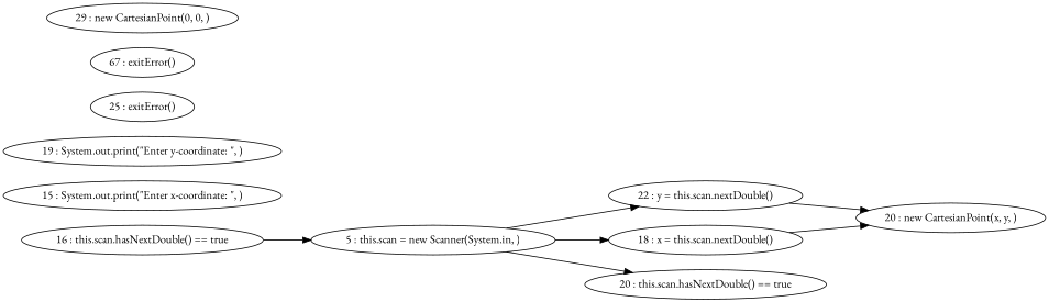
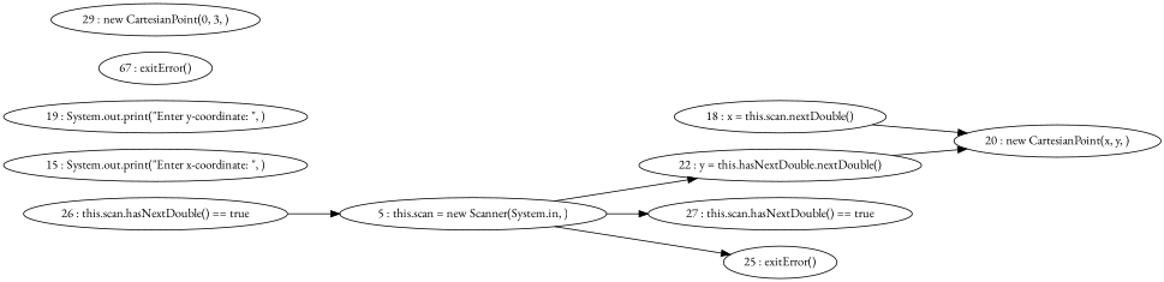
  digraph {
    fontname="EB Garamond"
    rankdir=LR
    node [fontname="EB Garamond"]
    edge [fontname="EB Garamond"]
    "5 : this.scan = new Scanner(System.in, )"
-   "22 : y = this.scan.nextDouble()"
+   "22 : y = this.scan.nextDouble()" [label="22 : y = this.hasNextDouble.nextDouble()"]
    "18 : x = this.scan.nextDouble()"
-   "20 : this.scan.hasNextDouble() == true"
+   "20 : this.scan.hasNextDouble() == true" [label="27 : this.scan.hasNextDouble() == true"]
    n5 [label="20 : new CartesianPoint(x, y, )"]
-   "16 : this.scan.hasNextDouble() == true"
+   "16 : this.scan.hasNextDouble() == true" [label="26 : this.scan.hasNextDouble() == true"]
    "15 : System.out.print(\"Enter x-coordinate: \", )"
    "19 : System.out.print(\"Enter y-coordinate: \", )"
    "25 : exitError()"
    n10 [label="67 : exitError()"]
-   "29 : new CartesianPoint(0, 0, )"
+   "29 : new CartesianPoint(0, 0, )" [label="29 : new CartesianPoint(0, 3, )"]
    "5 : this.scan = new Scanner(System.in, )" -> "22 : y = this.scan.nextDouble()"
-   "5 : this.scan = new Scanner(System.in, )" -> "18 : x = this.scan.nextDouble()"
+   "5 : this.scan = new Scanner(System.in, )" -> "25 : exitError()"
    "5 : this.scan = new Scanner(System.in, )" -> "20 : this.scan.hasNextDouble() == true"
    "22 : y = this.scan.nextDouble()" -> n5
    "18 : x = this.scan.nextDouble()" -> n5
    "16 : this.scan.hasNextDouble() == true" -> "5 : this.scan = new Scanner(System.in, )"
  }
